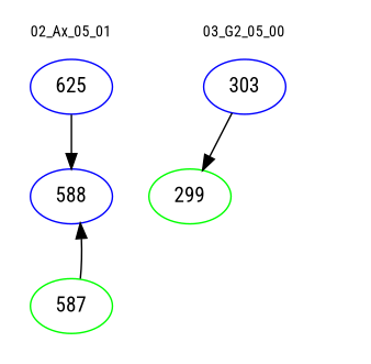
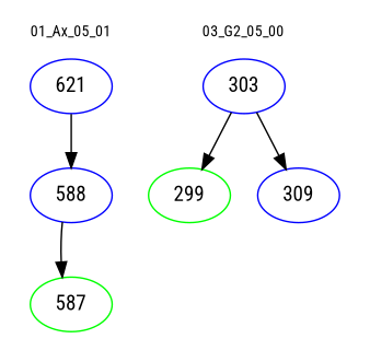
  digraph {
    fontname="Roboto Condensed"
    node [color=blue fontname="Roboto Condensed"]
    edge [color=black fontname="Roboto Condensed"]
    n1 [label=588]
    n2 [color=green label=587]
-   n3 [label=625]
+   n3 [label=621]
    n4 [label=303]
    n5 [color=green label=299]
+   n6 [label=309]
    subgraph cluster_1 {
      color=white
      fontsize=10
-     label="02_Ax_05_01"
+     label="01_Ax_05_01"
      n1
      n2
      n3
    }
    subgraph cluster_2 {
      color=white
      fontsize=10
      label="03_G2_05_00"
      n4
      n5
+     n6
    }
-   n2 -> n1
+   n1 -> n2
    n3 -> n1
    n4 -> n5
+   n4 -> n6
  }
